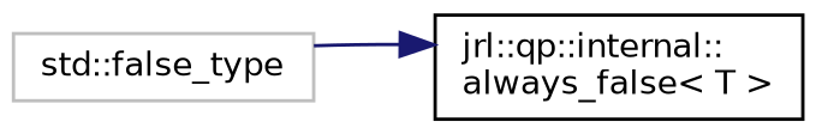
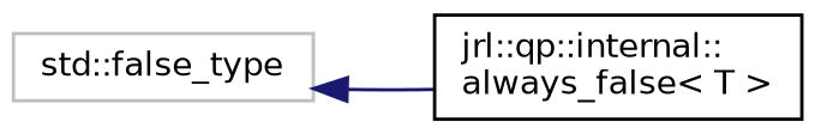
  digraph {
    rankdir=LR
    node [fillcolor=white fontname=Helvetica fontsize=10 shape=record style=filled]
    n1 [color=grey75 height=0.2 label="std::false_type" width=0.4]
    n2 [color=black height=0.2 label="jrl::qp::internal::\lalways_false\< T \>" width=0.4]
-   n2 -> n1 [color=midnightblue dir=back fontname=Helvetica fontsize=10 labelfontname=Helvetica labelfontsize=10 style=solid]
+   n1 -> n2 [color=midnightblue dir=back fontname=Helvetica fontsize=10 labelfontname=Helvetica labelfontsize=10 style=solid]
  }
